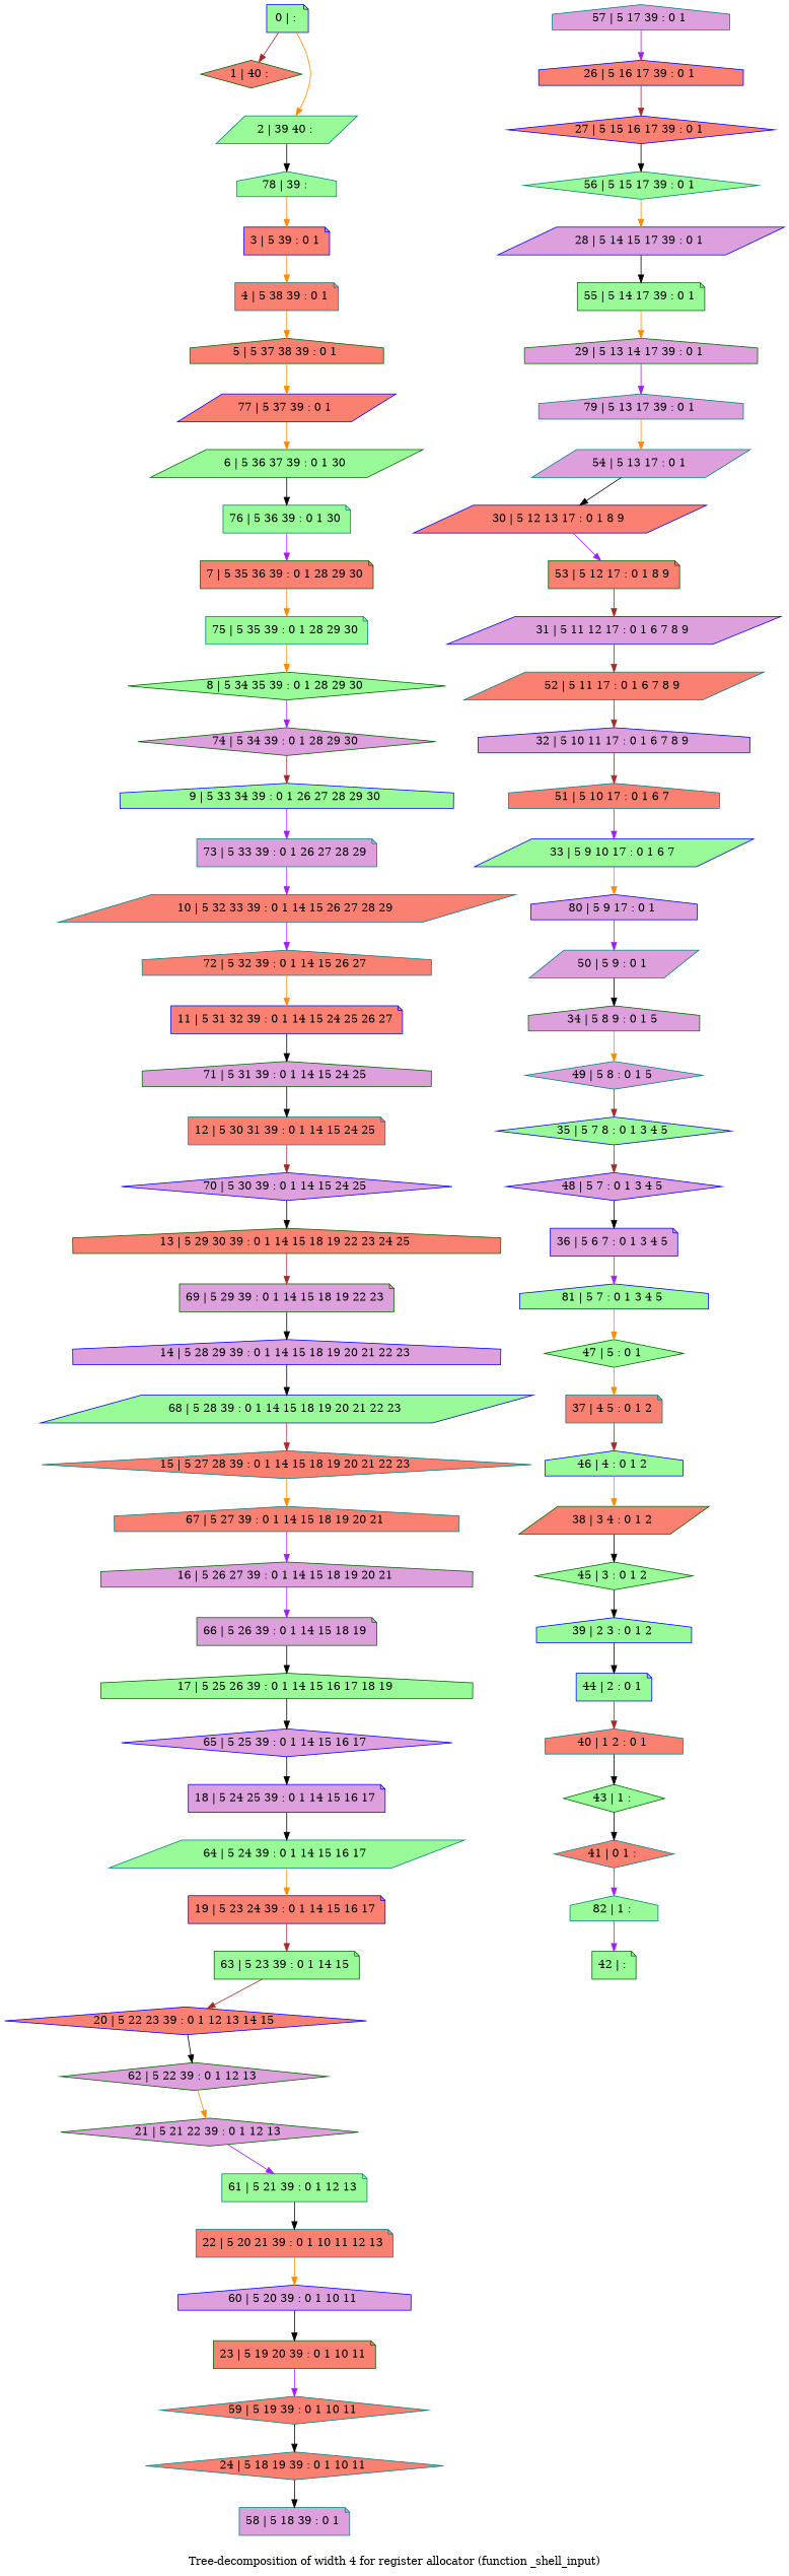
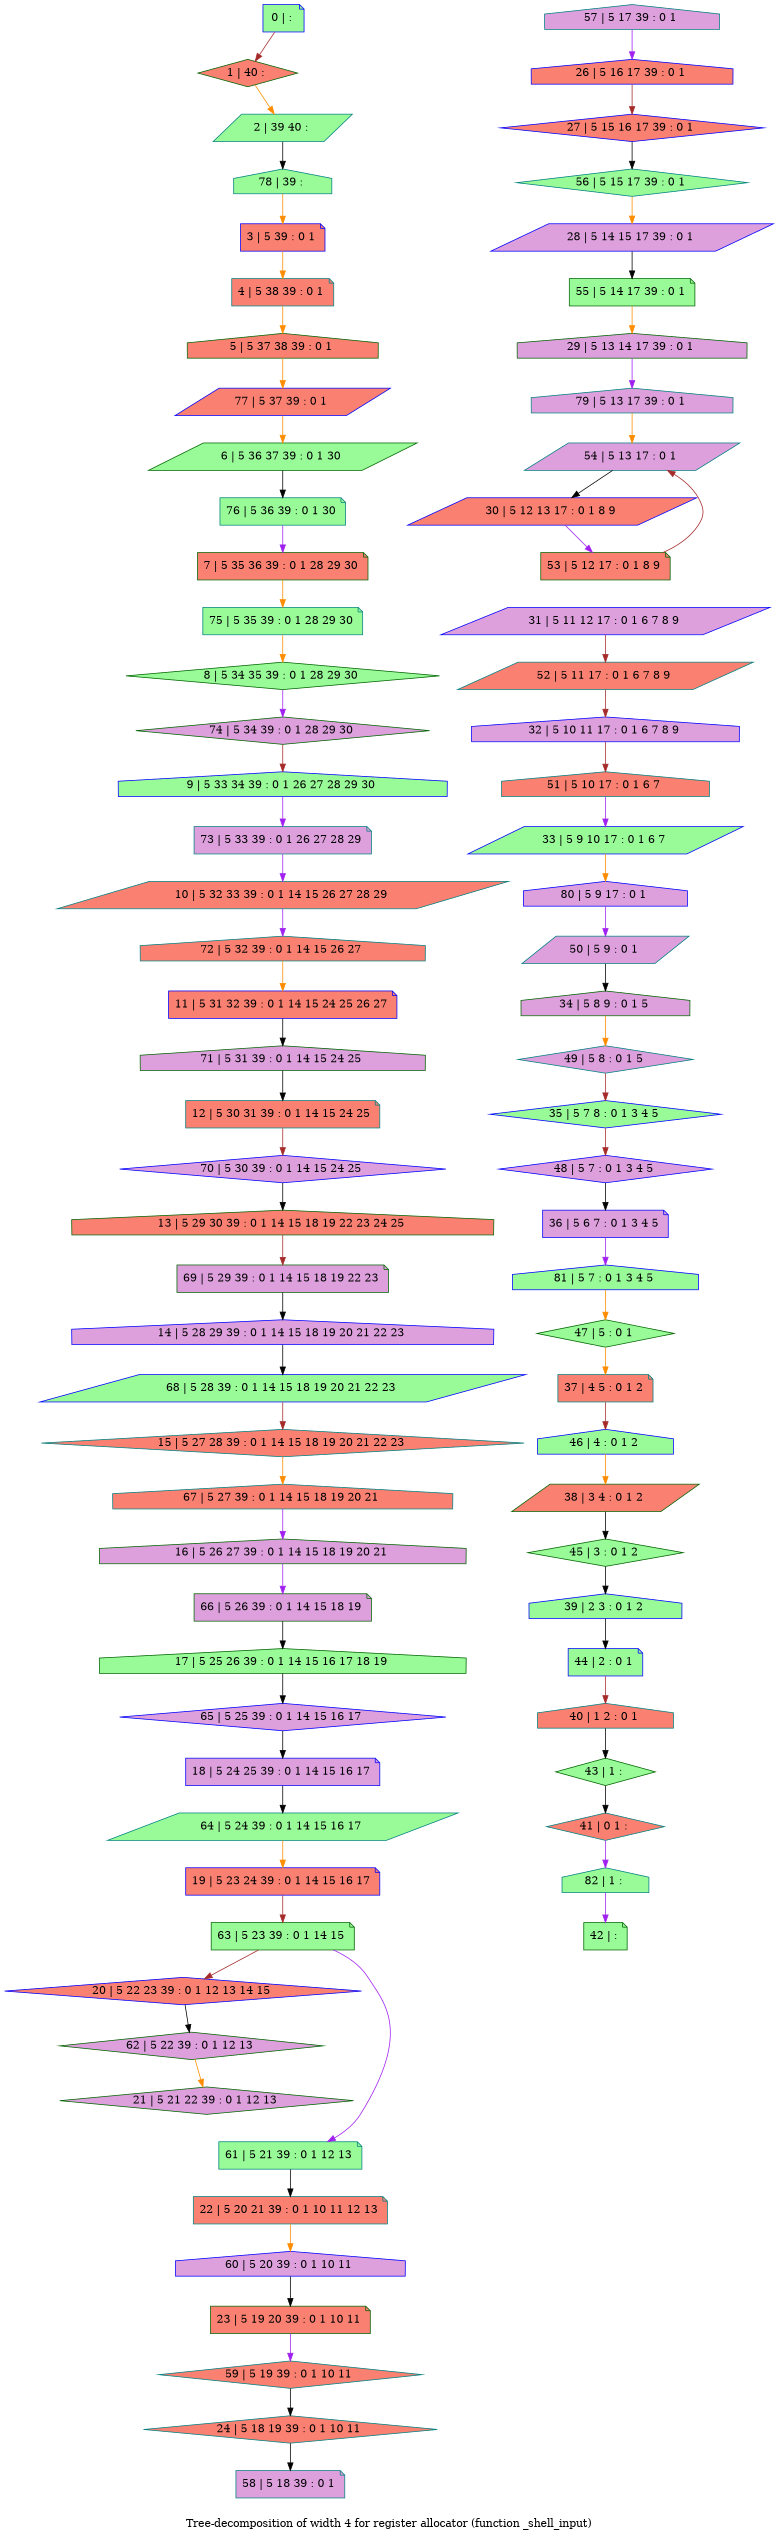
  digraph {
    label="Tree-decomposition of width 4 for register allocator (function _shell_input)"
    node [color=teal fillcolor=salmon shape=note style=filled]
    edge [color=black]
    n1 [color=blue fillcolor=palegreen label="0 | : "]
    n2 [color=darkgreen label="1 | 40 : " shape=diamond]
    n3 [fillcolor=palegreen label="2 | 39 40 : " shape=parallelogram]
    n4 [fillcolor=palegreen label="78 | 39 : " shape=house]
    n5 [color=blue label="3 | 5 39 : 0 1 "]
    n6 [label="4 | 5 38 39 : 0 1 "]
    n7 [color=darkgreen label="5 | 5 37 38 39 : 0 1 " shape=house]
    n8 [color=blue label="77 | 5 37 39 : 0 1 " shape=parallelogram]
    n9 [color=darkgreen fillcolor=palegreen label="6 | 5 36 37 39 : 0 1 30 " shape=parallelogram]
    n10 [fillcolor=palegreen label="76 | 5 36 39 : 0 1 30 "]
    n11 [color=darkgreen label="7 | 5 35 36 39 : 0 1 28 29 30 "]
    n12 [fillcolor=palegreen label="75 | 5 35 39 : 0 1 28 29 30 "]
    n13 [color=darkgreen fillcolor=palegreen label="8 | 5 34 35 39 : 0 1 28 29 30 " shape=diamond]
    n14 [color=darkgreen fillcolor=plum label="74 | 5 34 39 : 0 1 28 29 30 " shape=diamond]
    n15 [color=blue fillcolor=palegreen label="9 | 5 33 34 39 : 0 1 26 27 28 29 30 " shape=house]
    n16 [fillcolor=plum label="73 | 5 33 39 : 0 1 26 27 28 29 "]
    n17 [label="10 | 5 32 33 39 : 0 1 14 15 26 27 28 29 " shape=parallelogram]
    n18 [label="72 | 5 32 39 : 0 1 14 15 26 27 " shape=house]
    n19 [color=blue label="11 | 5 31 32 39 : 0 1 14 15 24 25 26 27 "]
    n20 [color=darkgreen fillcolor=plum label="71 | 5 31 39 : 0 1 14 15 24 25 " shape=house]
    n21 [label="12 | 5 30 31 39 : 0 1 14 15 24 25 "]
    n22 [color=blue fillcolor=plum label="70 | 5 30 39 : 0 1 14 15 24 25 " shape=diamond]
    n23 [color=darkgreen label="13 | 5 29 30 39 : 0 1 14 15 18 19 22 23 24 25 " shape=house]
    n24 [color=darkgreen fillcolor=plum label="69 | 5 29 39 : 0 1 14 15 18 19 22 23 "]
    n25 [color=blue fillcolor=plum label="14 | 5 28 29 39 : 0 1 14 15 18 19 20 21 22 23 " shape=house]
    n26 [color=blue fillcolor=palegreen label="68 | 5 28 39 : 0 1 14 15 18 19 20 21 22 23 " shape=parallelogram]
    n27 [label="15 | 5 27 28 39 : 0 1 14 15 18 19 20 21 22 23 " shape=diamond]
    n28 [label="67 | 5 27 39 : 0 1 14 15 18 19 20 21 " shape=house]
    n29 [color=darkgreen fillcolor=plum label="16 | 5 26 27 39 : 0 1 14 15 18 19 20 21 " shape=house]
    n30 [color=darkgreen fillcolor=plum label="66 | 5 26 39 : 0 1 14 15 18 19 "]
    n31 [color=darkgreen fillcolor=palegreen label="17 | 5 25 26 39 : 0 1 14 15 16 17 18 19 " shape=house]
    n32 [color=blue fillcolor=plum label="65 | 5 25 39 : 0 1 14 15 16 17 " shape=diamond]
    n33 [color=blue fillcolor=plum label="18 | 5 24 25 39 : 0 1 14 15 16 17 "]
    n34 [fillcolor=palegreen label="64 | 5 24 39 : 0 1 14 15 16 17 " shape=parallelogram]
    n35 [color=blue label="19 | 5 23 24 39 : 0 1 14 15 16 17 "]
    n36 [color=darkgreen fillcolor=palegreen label="63 | 5 23 39 : 0 1 14 15 "]
    n37 [color=blue label="20 | 5 22 23 39 : 0 1 12 13 14 15 " shape=diamond]
    n38 [color=darkgreen fillcolor=plum label="62 | 5 22 39 : 0 1 12 13 " shape=diamond]
    n39 [color=darkgreen fillcolor=plum label="21 | 5 21 22 39 : 0 1 12 13 " shape=diamond]
    n40 [fillcolor=palegreen label="61 | 5 21 39 : 0 1 12 13 "]
    n41 [label="22 | 5 20 21 39 : 0 1 10 11 12 13 "]
    n42 [color=blue fillcolor=plum label="60 | 5 20 39 : 0 1 10 11 " shape=house]
    n43 [color=darkgreen label="23 | 5 19 20 39 : 0 1 10 11 "]
    n44 [label="59 | 5 19 39 : 0 1 10 11 " shape=diamond]
    n45 [label="24 | 5 18 19 39 : 0 1 10 11 " shape=diamond]
    n46 [fillcolor=plum label="58 | 5 18 39 : 0 1 "]
    n47 [fillcolor=plum label="57 | 5 17 39 : 0 1 " shape=house]
    n48 [color=blue label="26 | 5 16 17 39 : 0 1 " shape=house]
    n49 [color=blue label="27 | 5 15 16 17 39 : 0 1 " shape=diamond]
    n50 [fillcolor=palegreen label="56 | 5 15 17 39 : 0 1 " shape=diamond]
    n51 [color=blue fillcolor=plum label="28 | 5 14 15 17 39 : 0 1 " shape=parallelogram]
    n52 [color=darkgreen fillcolor=palegreen label="55 | 5 14 17 39 : 0 1 "]
    n53 [color=darkgreen fillcolor=plum label="29 | 5 13 14 17 39 : 0 1 " shape=house]
    n54 [fillcolor=plum label="79 | 5 13 17 39 : 0 1 " shape=house]
    n55 [fillcolor=plum label="54 | 5 13 17 : 0 1 " shape=parallelogram]
    n56 [color=blue label="30 | 5 12 13 17 : 0 1 8 9 " shape=parallelogram]
    n57 [color=darkgreen label="53 | 5 12 17 : 0 1 8 9 "]
    n58 [color=blue fillcolor=plum label="31 | 5 11 12 17 : 0 1 6 7 8 9 " shape=parallelogram]
    n59 [label="52 | 5 11 17 : 0 1 6 7 8 9 " shape=parallelogram]
    n60 [color=blue fillcolor=plum label="32 | 5 10 11 17 : 0 1 6 7 8 9 " shape=house]
    n61 [label="51 | 5 10 17 : 0 1 6 7 " shape=house]
    n62 [color=blue fillcolor=palegreen label="33 | 5 9 10 17 : 0 1 6 7 " shape=parallelogram]
    n63 [color=blue fillcolor=plum label="80 | 5 9 17 : 0 1 " shape=house]
    n64 [fillcolor=plum label="50 | 5 9 : 0 1 " shape=parallelogram]
    n65 [color=darkgreen fillcolor=plum label="34 | 5 8 9 : 0 1 5 " shape=house]
    n66 [fillcolor=plum label="49 | 5 8 : 0 1 5 " shape=diamond]
    n67 [color=blue fillcolor=palegreen label="35 | 5 7 8 : 0 1 3 4 5 " shape=diamond]
    n68 [color=blue fillcolor=plum label="48 | 5 7 : 0 1 3 4 5 " shape=diamond]
    n69 [color=blue fillcolor=plum label="36 | 5 6 7 : 0 1 3 4 5 "]
    n70 [color=blue fillcolor=palegreen label="81 | 5 7 : 0 1 3 4 5 " shape=house]
    n71 [color=darkgreen fillcolor=palegreen label="47 | 5 : 0 1 " shape=diamond]
    n72 [label="37 | 4 5 : 0 1 2 "]
    n73 [color=blue fillcolor=palegreen label="46 | 4 : 0 1 2 " shape=house]
    n74 [color=darkgreen label="38 | 3 4 : 0 1 2 " shape=parallelogram]
    n75 [color=darkgreen fillcolor=palegreen label="45 | 3 : 0 1 2 " shape=diamond]
    n76 [color=blue fillcolor=palegreen label="39 | 2 3 : 0 1 2 " shape=house]
    n77 [color=blue fillcolor=palegreen label="44 | 2 : 0 1 "]
    n78 [label="40 | 1 2 : 0 1 " shape=house]
    n79 [color=darkgreen fillcolor=palegreen label="43 | 1 : " shape=diamond]
    n80 [label="41 | 0 1 : " shape=diamond]
    n81 [fillcolor=palegreen label="82 | 1 : " shape=house]
    n82 [color=darkgreen fillcolor=palegreen label="42 | : "]
    n1 -> n2 [color=brown]
-   n1 -> n3 [color=darkorange]
+   n2 -> n3 [color=darkorange]
    n3 -> n4
    n4 -> n5 [color=darkorange]
    n5 -> n6 [color=darkorange]
    n6 -> n7 [color=darkorange]
    n7 -> n8 [color=darkorange]
    n8 -> n9 [color=darkorange]
    n9 -> n10
    n10 -> n11 [color=purple]
    n11 -> n12 [color=darkorange]
    n12 -> n13 [color=darkorange]
    n13 -> n14 [color=purple]
    n14 -> n15 [color=brown]
    n15 -> n16 [color=purple]
    n16 -> n17 [color=purple]
    n17 -> n18 [color=purple]
    n18 -> n19 [color=darkorange]
    n19 -> n20
    n20 -> n21
    n21 -> n22 [color=brown]
    n22 -> n23
    n23 -> n24 [color=brown]
    n24 -> n25
    n25 -> n26
    n26 -> n27 [color=brown]
    n27 -> n28 [color=darkorange]
    n28 -> n29 [color=purple]
    n29 -> n30 [color=purple]
    n30 -> n31
    n31 -> n32
    n32 -> n33
    n33 -> n34
    n34 -> n35 [color=darkorange]
    n35 -> n36 [color=brown]
    n36 -> n37 [color=brown]
    n37 -> n38
    n38 -> n39 [color=darkorange]
-   n39 -> n40 [color=purple]
+   n36 -> n40 [color=purple]
    n40 -> n41
    n41 -> n42 [color=darkorange]
    n42 -> n43
    n43 -> n44 [color=purple]
    n44 -> n45
    n45 -> n46
    n47 -> n48 [color=purple]
    n48 -> n49 [color=brown]
    n49 -> n50
    n50 -> n51 [color=darkorange]
    n51 -> n52
    n52 -> n53 [color=darkorange]
    n53 -> n54 [color=purple]
    n54 -> n55 [color=darkorange]
    n55 -> n56
    n56 -> n57 [color=purple]
-   n57 -> n58 [color=brown]
+   n57 -> n55 [color=brown]
    n58 -> n59 [color=brown]
    n59 -> n60 [color=brown]
    n60 -> n61 [color=brown]
    n61 -> n62 [color=purple]
    n62 -> n63 [color=darkorange]
    n63 -> n64 [color=purple]
    n64 -> n65
    n65 -> n66 [color=darkorange]
    n66 -> n67 [color=brown]
    n67 -> n68 [color=brown]
    n68 -> n69
    n69 -> n70 [color=purple]
    n70 -> n71 [color=darkorange]
    n71 -> n72 [color=darkorange]
    n72 -> n73 [color=brown]
    n73 -> n74 [color=darkorange]
    n74 -> n75
    n75 -> n76
    n76 -> n77
    n77 -> n78 [color=brown]
    n78 -> n79
    n79 -> n80
    n80 -> n81 [color=purple]
    n81 -> n82 [color=purple]
  }
